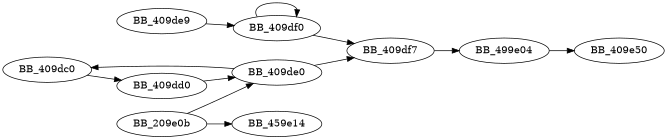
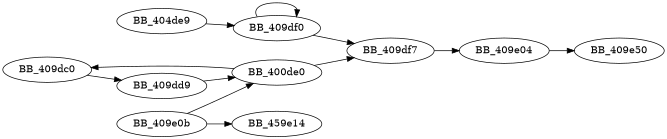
  digraph {
    rankdir=LR
    BB_409dc0
-   BB_409dd0
-   BB_409de0
+   BB_409dd0 [label=BB_409dd9]
+   BB_409de0 [label=BB_400de0]
    n4 [label=BB_409df7]
-   BB_409de9
+   BB_409de9 [label=BB_404de9]
    BB_409df0
-   BB_409e04 [label=BB_499e04]
+   BB_409e04
    n8 [label=BB_409e50]
-   BB_409e0b [label=BB_209e0b]
+   BB_409e0b
    n10 [label=BB_459e14]
    BB_409dc0 -> BB_409dd0
    BB_409dd0 -> BB_409de0
    BB_409de0 -> BB_409dc0
    BB_409de0 -> n4
    n4 -> BB_409e04
    BB_409de9 -> BB_409df0
    BB_409df0 -> n4
    BB_409df0 -> BB_409df0
    BB_409e04 -> n8
    BB_409e0b -> BB_409de0
    BB_409e0b -> n10
  }
